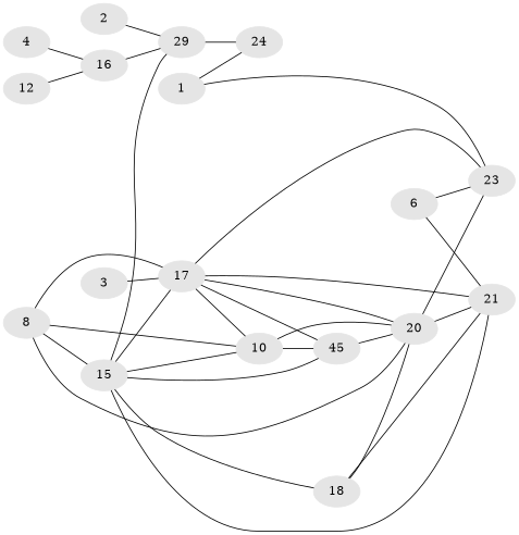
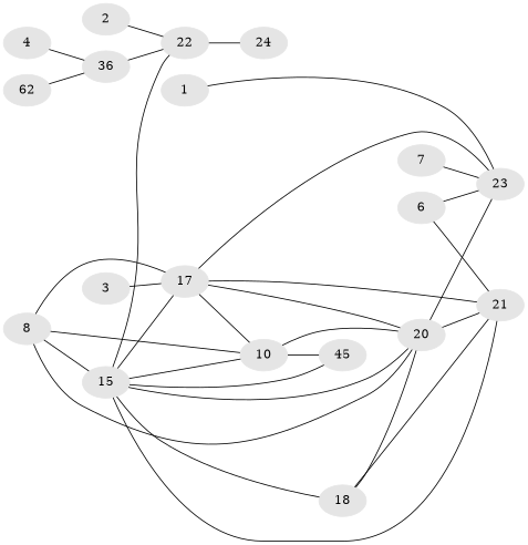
  graph {
    rankdir=LR
    node [color=gray90 style=filled]
    edge [weight=1.0]
    1
    23
    24
    2
-   22 [label=29]
+   22
    3
    17
    n8 [label=10]
    21
    20
    n11 [label=45]
    4
-   16
+   16 [label=36]
    6
+   7
    8
    15
    18
-   12
+   12 [label=62]
    1 -- 23
-   1 -- 24
    2 -- 22
    22 -- 24 [weight=2.0]
    3 -- 17
    17 -- 23
    17 -- n8
    17 -- 21 [weight=2.0]
    17 -- 20
-   17 -- n11 [weight=2.0]
    n8 -- 20
    n8 -- n11
    20 -- 23 [weight=2.0]
    20 -- 21
    4 -- 16
    16 -- 22
    6 -- 23
    6 -- 21
+   7 -- 23
    8 -- 17 [weight=2.0]
    8 -- n8
    8 -- 20
    8 -- 15
    15 -- 22
    15 -- 17
    15 -- n8
    15 -- 21
-   n11 -- 20
+   15 -- 20
    15 -- n11
    15 -- 18
    18 -- 21
    18 -- 20 [weight=2.0]
    12 -- 16
  }
